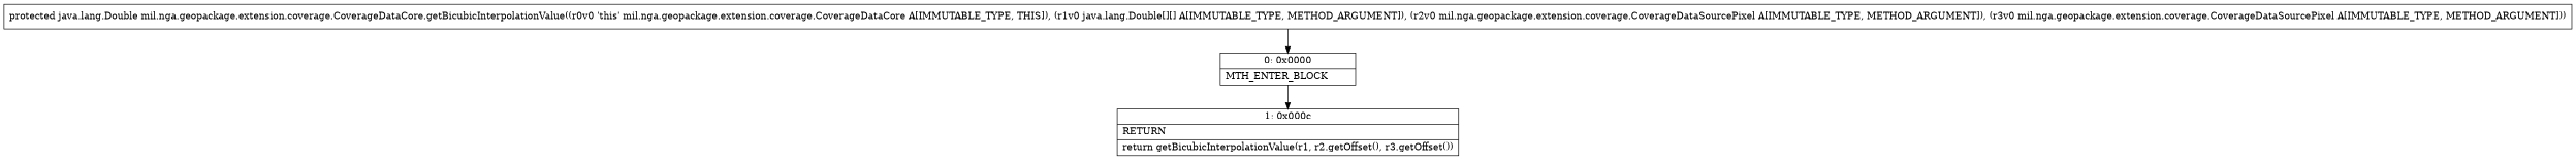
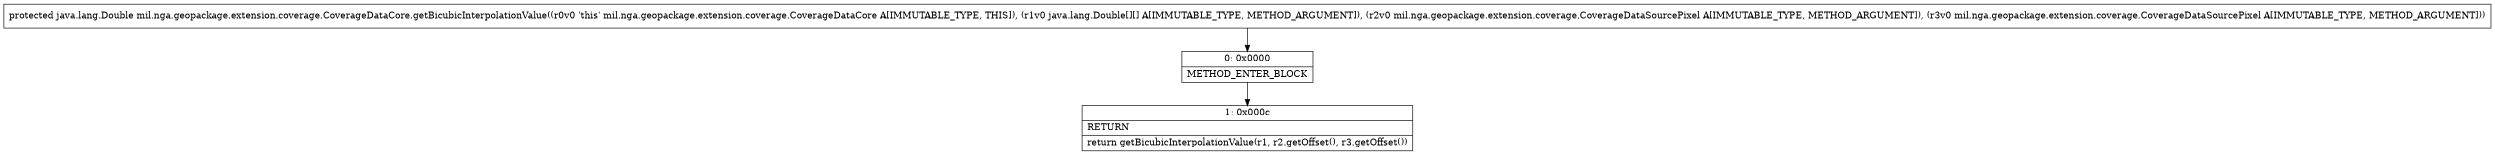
  digraph {
    node [shape=record]
-   n1 [label="{0\:\ 0x0000|MTH_ENTER_BLOCK\l}"]
+   n1 [label="{0\:\ 0x0000|METHOD_ENTER_BLOCK\l}"]
    n2 [label="{1\:\ 0x000c|RETURN\l|return getBicubicInterpolationValue(r1, r2.getOffset(), r3.getOffset())\l}"]
    n3 [label="{protected java.lang.Double mil.nga.geopackage.extension.coverage.CoverageDataCore.getBicubicInterpolationValue((r0v0 'this' mil.nga.geopackage.extension.coverage.CoverageDataCore A[IMMUTABLE_TYPE, THIS]), (r1v0 java.lang.Double[][] A[IMMUTABLE_TYPE, METHOD_ARGUMENT]), (r2v0 mil.nga.geopackage.extension.coverage.CoverageDataSourcePixel A[IMMUTABLE_TYPE, METHOD_ARGUMENT]), (r3v0 mil.nga.geopackage.extension.coverage.CoverageDataSourcePixel A[IMMUTABLE_TYPE, METHOD_ARGUMENT])) }"]
    n1 -> n2
    n3 -> n1
  }
